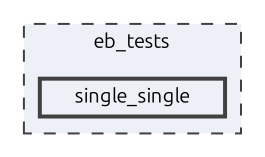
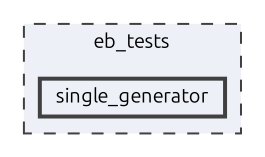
  digraph {
    compound=true
    rankdir=LR
    fontname=Ubuntu
-   n1 [color=grey25 fillcolor="#edf0f7" fontname=Ubuntu fontsize=10 height=0.2 label=single_single shape=box style="filled,bold" width=0.4]
+   n1 [color=grey25 fillcolor="#edf0f7" fontname=Ubuntu fontsize=10 height=0.2 label=single_generator shape=box style="filled,bold" width=0.4]
    subgraph cluster_1 {
      bgcolor="#edf0f7"
      fontsize=10
      label=eb_tests
      pencolor=grey25
      style="filled,dashed"
      n1
    }
  }
